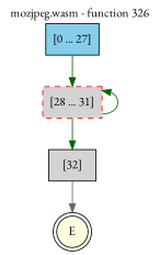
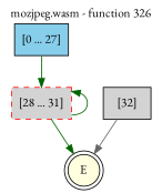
  digraph {
    fontname="EB Garamond"
    label="mozjpeg.wasm - function 326"
    labelfontcolor=black
    labelfontname=Helvetica
    labelfontsize=16
    labelloc=t
    node [fillcolor=lightgrey fontname="EB Garamond" shape=box style="solid,filled" color=black]
    edge [color=darkgreen fontname="EB Garamond" style=solid]
    E [fillcolor=lightyellow shape=doublecircle style=filled color=""]
    n2 [fillcolor=skyblue label="[0 ... 27]"]
    n3 [color=red label="[28 ... 31]" style="dashed,filled"]
    n4 [label="[32]"]
    n2 -> n3
    n3 -> n3 [dir=back]
-   n3 -> n4
+   n3 -> E
    n4 -> E [color=gray40]
  }
